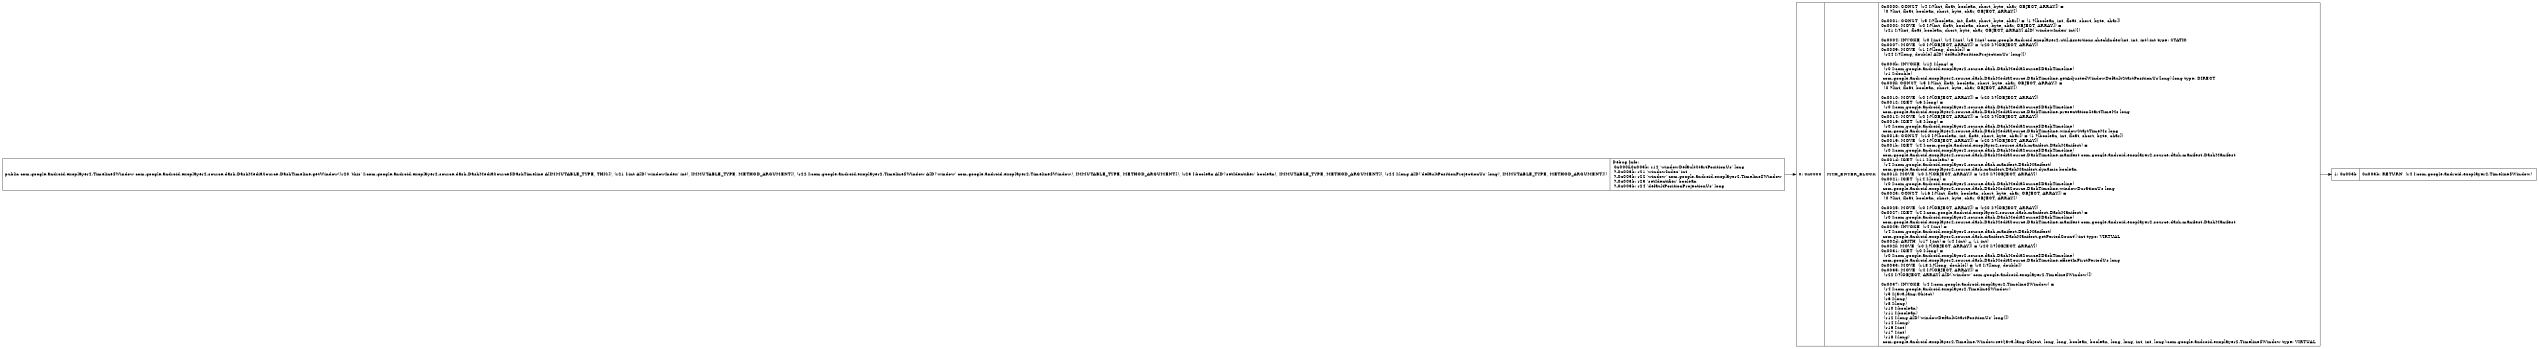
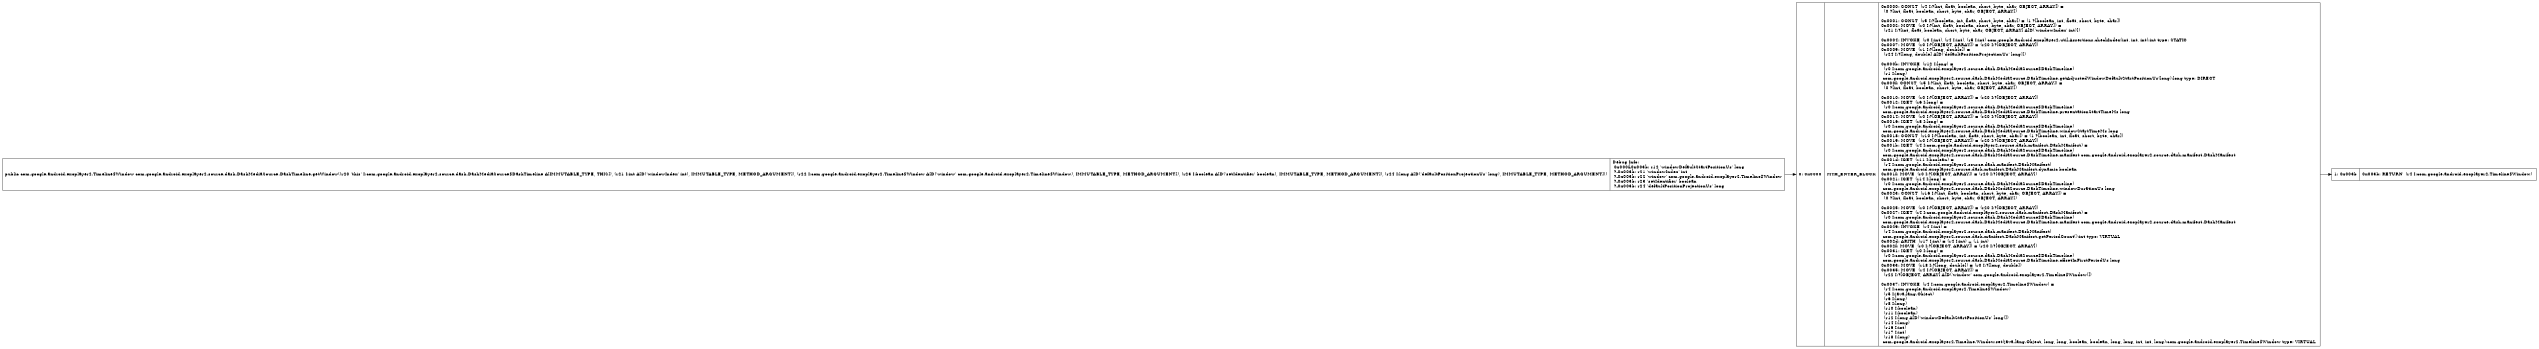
  digraph {
    rankdir=LR
    node [shape=record]
-   n1 [label="{0\:\ 0x0000|MTH_ENTER_BLOCK\l|0x0000: CONST  (r4 I:?[int, float, boolean, short, byte, char, OBJECT, ARRAY]) = \l  (0 ?[int, float, boolean, short, byte, char, OBJECT, ARRAY])\l \l0x0001: CONST  (r5 I:?[boolean, int, float, short, byte, char]) = (1 ?[boolean, int, float, short, byte, char]) \l0x0002: MOVE  (r0 I:?[int, float, boolean, short, byte, char, OBJECT, ARRAY]) = \l  (r21 I:?[int, float, boolean, short, byte, char, OBJECT, ARRAY] A[D('windowIndex' int)])\l \l0x0004: INVOKE  (r0 I:int), (r4 I:int), (r5 I:int) com.google.android.exoplayer2.util.Assertions.checkIndex(int, int, int):int type: STATIC \l0x0007: MOVE  (r0 I:?[OBJECT, ARRAY]) = (r20 I:?[OBJECT, ARRAY]) \l0x0009: MOVE  (r1 I:?[long, double]) = \l  (r24 I:?[long, double] A[D('defaultPositionProjectionUs' long)])\l \l0x000b: INVOKE  (r12 I:long) = \l  (r0 I:com.google.android.exoplayer2.source.dash.DashMediaSource$DashTimeline)\l  (r1 I:double)\l com.google.android.exoplayer2.source.dash.DashMediaSource.DashTimeline.getAdjustedWindowDefaultStartPositionUs(long):long type: DIRECT \l0x000f: CONST  (r5 I:?[int, float, boolean, short, byte, char, OBJECT, ARRAY]) = \l  (0 ?[int, float, boolean, short, byte, char, OBJECT, ARRAY])\l \l0x0010: MOVE  (r0 I:?[OBJECT, ARRAY]) = (r20 I:?[OBJECT, ARRAY]) \l0x0012: IGET  (r6 I:long) = \l  (r0 I:com.google.android.exoplayer2.source.dash.DashMediaSource$DashTimeline)\l com.google.android.exoplayer2.source.dash.DashMediaSource.DashTimeline.presentationStartTimeMs long \l0x0014: MOVE  (r0 I:?[OBJECT, ARRAY]) = (r20 I:?[OBJECT, ARRAY]) \l0x0016: IGET  (r8 I:long) = \l  (r0 I:com.google.android.exoplayer2.source.dash.DashMediaSource$DashTimeline)\l com.google.android.exoplayer2.source.dash.DashMediaSource.DashTimeline.windowStartTimeMs long \l0x0018: CONST  (r10 I:?[boolean, int, float, short, byte, char]) = (1 ?[boolean, int, float, short, byte, char]) \l0x0019: MOVE  (r0 I:?[OBJECT, ARRAY]) = (r20 I:?[OBJECT, ARRAY]) \l0x001b: IGET  (r4 I:com.google.android.exoplayer2.source.dash.manifest.DashManifest) = \l  (r0 I:com.google.android.exoplayer2.source.dash.DashMediaSource$DashTimeline)\l com.google.android.exoplayer2.source.dash.DashMediaSource.DashTimeline.manifest com.google.android.exoplayer2.source.dash.manifest.DashManifest \l0x001d: IGET  (r11 I:boolean) = \l  (r4 I:com.google.android.exoplayer2.source.dash.manifest.DashManifest)\l com.google.android.exoplayer2.source.dash.manifest.DashManifest.dynamic boolean \l0x001f: MOVE  (r0 I:?[OBJECT, ARRAY]) = (r20 I:?[OBJECT, ARRAY]) \l0x0021: IGET  (r14 I:long) = \l  (r0 I:com.google.android.exoplayer2.source.dash.DashMediaSource$DashTimeline)\l com.google.android.exoplayer2.source.dash.DashMediaSource.DashTimeline.windowDurationUs long \l0x0023: CONST  (r16 I:?[int, float, boolean, short, byte, char, OBJECT, ARRAY]) = \l  (0 ?[int, float, boolean, short, byte, char, OBJECT, ARRAY])\l \l0x0025: MOVE  (r0 I:?[OBJECT, ARRAY]) = (r20 I:?[OBJECT, ARRAY]) \l0x0027: IGET  (r4 I:com.google.android.exoplayer2.source.dash.manifest.DashManifest) = \l  (r0 I:com.google.android.exoplayer2.source.dash.DashMediaSource$DashTimeline)\l com.google.android.exoplayer2.source.dash.DashMediaSource.DashTimeline.manifest com.google.android.exoplayer2.source.dash.manifest.DashManifest \l0x0029: INVOKE  (r4 I:int) = \l  (r4 I:com.google.android.exoplayer2.source.dash.manifest.DashManifest)\l com.google.android.exoplayer2.source.dash.manifest.DashManifest.getPeriodCount():int type: VIRTUAL \l0x002d: ARITH  (r17 I:int) = (r4 I:int) + (\-1 int) \l0x002f: MOVE  (r0 I:?[OBJECT, ARRAY]) = (r20 I:?[OBJECT, ARRAY]) \l0x0031: IGET  (r0 I:long) = \l  (r0 I:com.google.android.exoplayer2.source.dash.DashMediaSource$DashTimeline)\l com.google.android.exoplayer2.source.dash.DashMediaSource.DashTimeline.offsetInFirstPeriodUs long \l0x0033: MOVE  (r18 I:?[long, double]) = (r0 I:?[long, double]) \l0x0035: MOVE  (r4 I:?[OBJECT, ARRAY]) = \l  (r22 I:?[OBJECT, ARRAY] A[D('window' com.google.android.exoplayer2.Timeline$Window)])\l \l0x0037: INVOKE  (r4 I:com.google.android.exoplayer2.Timeline$Window) = \l  (r4 I:com.google.android.exoplayer2.Timeline$Window)\l  (r5 I:java.lang.Object)\l  (r6 I:long)\l  (r8 I:long)\l  (r10 I:boolean)\l  (r11 I:boolean)\l  (r12 I:long A[D('windowDefaultStartPositionUs' long)])\l  (r14 I:long)\l  (r16 I:int)\l  (r17 I:int)\l  (r18 I:long)\l com.google.android.exoplayer2.Timeline.Window.set(java.lang.Object, long, long, boolean, boolean, long, long, int, int, long):com.google.android.exoplayer2.Timeline$Window type: VIRTUAL \l}"]
+   n1 [label="{0\:\ 0x0000|MTH_ENTER_BLOCK\l|0x0000: CONST  (r4 I:?[int, float, boolean, short, byte, char, OBJECT, ARRAY]) = \l  (0 ?[int, float, boolean, short, byte, char, OBJECT, ARRAY])\l \l0x0001: CONST  (r5 I:?[boolean, int, float, short, byte, char]) = (1 ?[boolean, int, float, short, byte, char]) \l0x0002: MOVE  (r0 I:?[int, float, boolean, short, byte, char, OBJECT, ARRAY]) = \l  (r21 I:?[int, float, boolean, short, byte, char, OBJECT, ARRAY] A[D('windowIndex' int)])\l \l0x0004: INVOKE  (r0 I:int), (r4 I:int), (r5 I:int) com.google.android.exoplayer2.util.Assertions.checkIndex(int, int, int):int type: STATIC \l0x0007: MOVE  (r0 I:?[OBJECT, ARRAY]) = (r20 I:?[OBJECT, ARRAY]) \l0x0009: MOVE  (r1 I:?[long, double]) = \l  (r24 I:?[long, double] A[D('defaultPositionProjectionUs' long)])\l \l0x000b: INVOKE  (r12 I:long) = \l  (r0 I:com.google.android.exoplayer2.source.dash.DashMediaSource$DashTimeline)\l  (r1 I:long)\l com.google.android.exoplayer2.source.dash.DashMediaSource.DashTimeline.getAdjustedWindowDefaultStartPositionUs(long):long type: DIRECT \l0x000f: CONST  (r5 I:?[int, float, boolean, short, byte, char, OBJECT, ARRAY]) = \l  (0 ?[int, float, boolean, short, byte, char, OBJECT, ARRAY])\l \l0x0010: MOVE  (r0 I:?[OBJECT, ARRAY]) = (r20 I:?[OBJECT, ARRAY]) \l0x0012: IGET  (r6 I:long) = \l  (r0 I:com.google.android.exoplayer2.source.dash.DashMediaSource$DashTimeline)\l com.google.android.exoplayer2.source.dash.DashMediaSource.DashTimeline.presentationStartTimeMs long \l0x0014: MOVE  (r0 I:?[OBJECT, ARRAY]) = (r20 I:?[OBJECT, ARRAY]) \l0x0016: IGET  (r8 I:long) = \l  (r0 I:com.google.android.exoplayer2.source.dash.DashMediaSource$DashTimeline)\l com.google.android.exoplayer2.source.dash.DashMediaSource.DashTimeline.windowStartTimeMs long \l0x0018: CONST  (r10 I:?[boolean, int, float, short, byte, char]) = (1 ?[boolean, int, float, short, byte, char]) \l0x0019: MOVE  (r0 I:?[OBJECT, ARRAY]) = (r20 I:?[OBJECT, ARRAY]) \l0x001b: IGET  (r4 I:com.google.android.exoplayer2.source.dash.manifest.DashManifest) = \l  (r0 I:com.google.android.exoplayer2.source.dash.DashMediaSource$DashTimeline)\l com.google.android.exoplayer2.source.dash.DashMediaSource.DashTimeline.manifest com.google.android.exoplayer2.source.dash.manifest.DashManifest \l0x001d: IGET  (r11 I:boolean) = \l  (r4 I:com.google.android.exoplayer2.source.dash.manifest.DashManifest)\l com.google.android.exoplayer2.source.dash.manifest.DashManifest.dynamic boolean \l0x001f: MOVE  (r0 I:?[OBJECT, ARRAY]) = (r20 I:?[OBJECT, ARRAY]) \l0x0021: IGET  (r14 I:long) = \l  (r0 I:com.google.android.exoplayer2.source.dash.DashMediaSource$DashTimeline)\l com.google.android.exoplayer2.source.dash.DashMediaSource.DashTimeline.windowDurationUs long \l0x0023: CONST  (r16 I:?[int, float, boolean, short, byte, char, OBJECT, ARRAY]) = \l  (0 ?[int, float, boolean, short, byte, char, OBJECT, ARRAY])\l \l0x0025: MOVE  (r0 I:?[OBJECT, ARRAY]) = (r20 I:?[OBJECT, ARRAY]) \l0x0027: IGET  (r4 I:com.google.android.exoplayer2.source.dash.manifest.DashManifest) = \l  (r0 I:com.google.android.exoplayer2.source.dash.DashMediaSource$DashTimeline)\l com.google.android.exoplayer2.source.dash.DashMediaSource.DashTimeline.manifest com.google.android.exoplayer2.source.dash.manifest.DashManifest \l0x0029: INVOKE  (r4 I:int) = \l  (r4 I:com.google.android.exoplayer2.source.dash.manifest.DashManifest)\l com.google.android.exoplayer2.source.dash.manifest.DashManifest.getPeriodCount():int type: VIRTUAL \l0x002d: ARITH  (r17 I:int) = (r4 I:int) + (\-1 int) \l0x002f: MOVE  (r0 I:?[OBJECT, ARRAY]) = (r20 I:?[OBJECT, ARRAY]) \l0x0031: IGET  (r0 I:long) = \l  (r0 I:com.google.android.exoplayer2.source.dash.DashMediaSource$DashTimeline)\l com.google.android.exoplayer2.source.dash.DashMediaSource.DashTimeline.offsetInFirstPeriodUs long \l0x0033: MOVE  (r18 I:?[long, double]) = (r0 I:?[long, double]) \l0x0035: MOVE  (r4 I:?[OBJECT, ARRAY]) = \l  (r22 I:?[OBJECT, ARRAY] A[D('window' com.google.android.exoplayer2.Timeline$Window)])\l \l0x0037: INVOKE  (r4 I:com.google.android.exoplayer2.Timeline$Window) = \l  (r4 I:com.google.android.exoplayer2.Timeline$Window)\l  (r5 I:java.lang.Object)\l  (r6 I:long)\l  (r8 I:long)\l  (r10 I:boolean)\l  (r11 I:boolean)\l  (r12 I:long A[D('windowDefaultStartPositionUs' long)])\l  (r14 I:long)\l  (r16 I:int)\l  (r17 I:int)\l  (r18 I:long)\l com.google.android.exoplayer2.Timeline.Window.set(java.lang.Object, long, long, boolean, boolean, long, long, int, int, long):com.google.android.exoplayer2.Timeline$Window type: VIRTUAL \l}"]
    n2 [label="{1\:\ 0x003b|0x003b: RETURN  (r4 I:com.google.android.exoplayer2.Timeline$Window) \l}"]
    n3 [label="{public com.google.android.exoplayer2.Timeline$Window com.google.android.exoplayer2.source.dash.DashMediaSource.DashTimeline.getWindow((r20 'this' I:com.google.android.exoplayer2.source.dash.DashMediaSource$DashTimeline A[IMMUTABLE_TYPE, THIS]), (r21 I:int A[D('windowIndex' int), IMMUTABLE_TYPE, METHOD_ARGUMENT]), (r22 I:com.google.android.exoplayer2.Timeline$Window A[D('window' com.google.android.exoplayer2.Timeline$Window), IMMUTABLE_TYPE, METHOD_ARGUMENT]), (r23 I:boolean A[D('setIdentifier' boolean), IMMUTABLE_TYPE, METHOD_ARGUMENT]), (r24 I:long A[D('defaultPositionProjectionUs' long), IMMUTABLE_TYPE, METHOD_ARGUMENT]))  | Debug Info:\l  0x000f\-0x003b: r12 'windowDefaultStartPositionUs' long\l  ?\-0x003b: r21 'windowIndex' int\l  ?\-0x003b: r22 'window' com.google.android.exoplayer2.Timeline$Window\l  ?\-0x003b: r23 'setIdentifier' boolean\l  ?\-0x003b: r24 'defaultPositionProjectionUs' long\l}"]
    n1 -> n2
    n3 -> n1
  }
